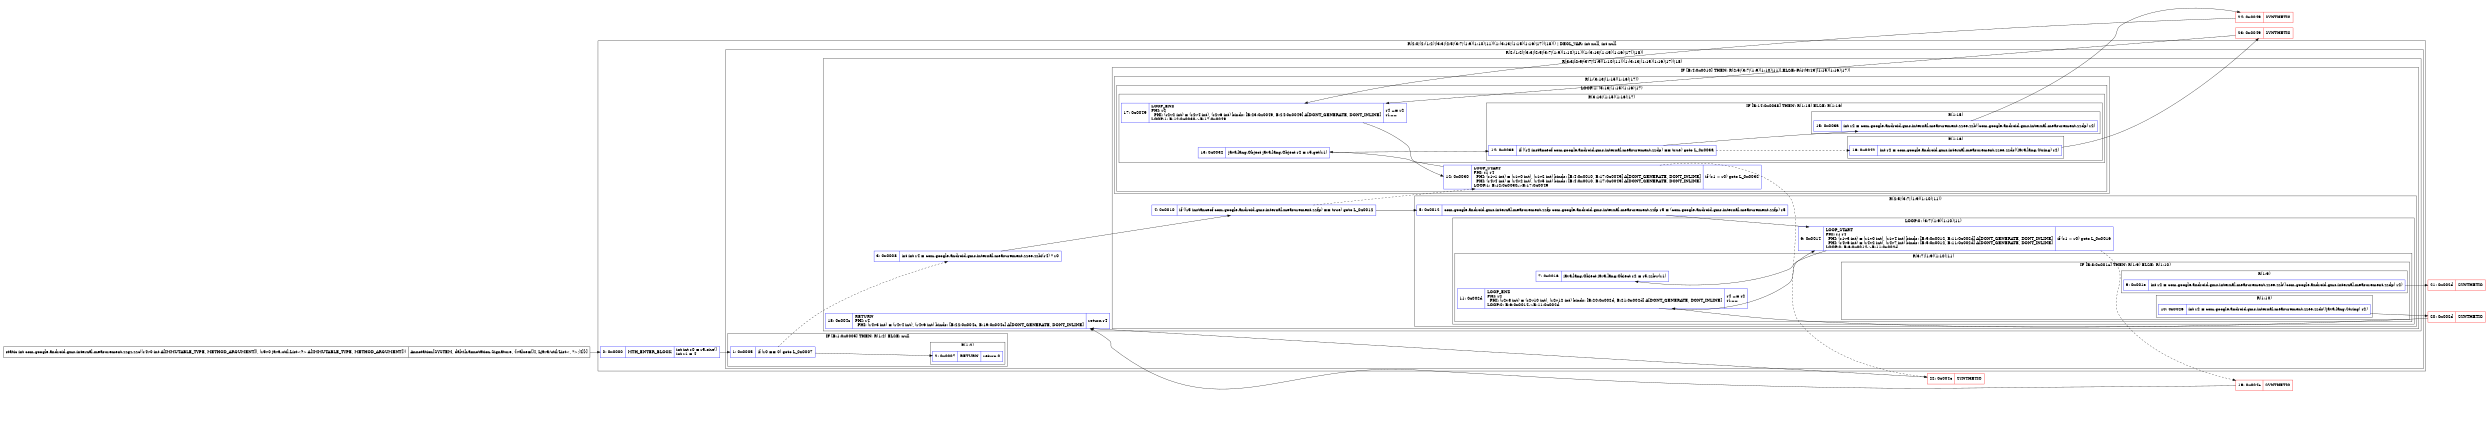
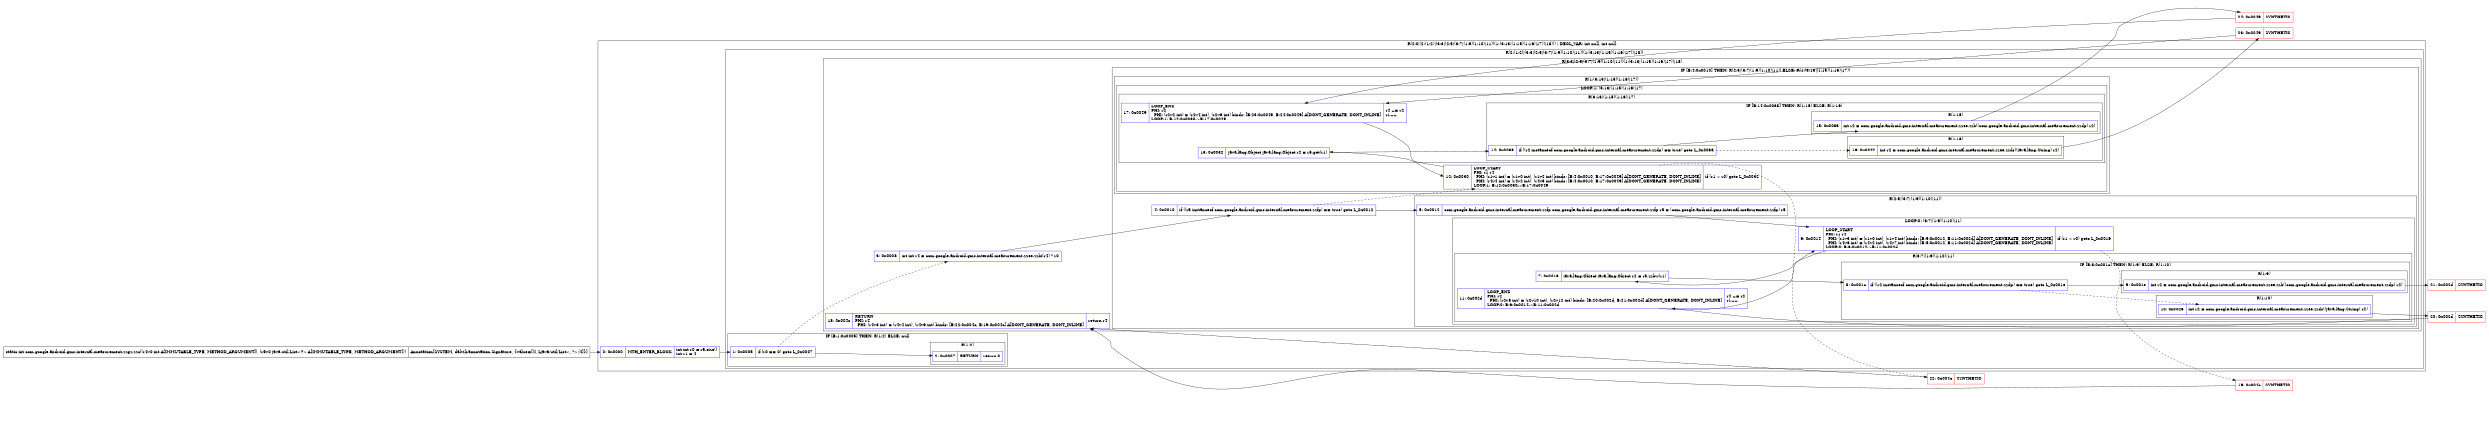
  digraph {
    rankdir=LR
    node [color=blue shape=record]
    n1 [label="{2\:\ 0x0007|RETURN\l|return 0\l}"]
    n2 [label="{1\:\ 0x0005|if (r0 == 0) goto L_0x0007\l}"]
    n3 [label="{9\:\ 0x001e|int r2 = com.google.android.gms.internal.measurement.zzee.zzb((com.google.android.gms.internal.measurement.zzdp) r2)\l}"]
    n4 [label="{10\:\ 0x0026|int r2 = com.google.android.gms.internal.measurement.zzee.zzds((java.lang.String) r2)\l}"]
+   n5 [label="{8\:\ 0x001c|if ((r2 instanceof com.google.android.gms.internal.measurement.zzdp) == true) goto L_0x001e\l}"]
    n6 [label="{7\:\ 0x0016|java.lang.Object java.lang.Object r2 = r5.zzbw(r1)\l}"]
    n7 [label="{11\:\ 0x002d|LOOP_END\lPHI: r2 \l  PHI: (r2v8 int) = (r2v10 int), (r2v12 int) binds: [B:20:0x002d, B:21:0x002d] A[DONT_GENERATE, DONT_INLINE]\lLOOP:0: B:6:0x0014\-\>B:11:0x002d\l|r4 += r2\lr1++\l}"]
    n8 [label="{6\:\ 0x0014|LOOP_START\lPHI: r1 r4 \l  PHI: (r1v3 int) = (r1v0 int), (r1v4 int) binds: [B:5:0x0012, B:11:0x002d] A[DONT_GENERATE, DONT_INLINE]\l  PHI: (r4v6 int) = (r4v2 int), (r4v7 int) binds: [B:5:0x0012, B:11:0x002d] A[DONT_GENERATE, DONT_INLINE]\lLOOP:0: B:6:0x0014\-\>B:11:0x002d\l|if (r1 \< r0) goto L_0x0016\l}"]
    n9 [label="{5\:\ 0x0012|com.google.android.gms.internal.measurement.zzfp com.google.android.gms.internal.measurement.zzfp r5 = (com.google.android.gms.internal.measurement.zzfp) r5\l}"]
    n10 [label="{15\:\ 0x003a|int r2 = com.google.android.gms.internal.measurement.zzee.zzb((com.google.android.gms.internal.measurement.zzdp) r2)\l}"]
    n11 [label="{16\:\ 0x0042|int r2 = com.google.android.gms.internal.measurement.zzee.zzds((java.lang.String) r2)\l}"]
    n12 [label="{14\:\ 0x0038|if ((r2 instanceof com.google.android.gms.internal.measurement.zzdp) == true) goto L_0x003a\l}"]
    n13 [label="{13\:\ 0x0032|java.lang.Object java.lang.Object r2 = r5.get(r1)\l}"]
    n14 [label="{17\:\ 0x0049|LOOP_END\lPHI: r2 \l  PHI: (r2v2 int) = (r2v4 int), (r2v6 int) binds: [B:23:0x0049, B:24:0x0049] A[DONT_GENERATE, DONT_INLINE]\lLOOP:1: B:12:0x0030\-\>B:17:0x0049\l|r4 += r2\lr1++\l}"]
    n15 [label="{12\:\ 0x0030|LOOP_START\lPHI: r1 r4 \l  PHI: (r1v1 int) = (r1v0 int), (r1v2 int) binds: [B:4:0x0010, B:17:0x0049] A[DONT_GENERATE, DONT_INLINE]\l  PHI: (r4v4 int) = (r4v2 int), (r4v5 int) binds: [B:4:0x0010, B:17:0x0049] A[DONT_GENERATE, DONT_INLINE]\lLOOP:1: B:12:0x0030\-\>B:17:0x0049\l|if (r1 \< r0) goto L_0x0032\l}"]
    n16 [label="{4\:\ 0x0010|if ((r5 instanceof com.google.android.gms.internal.measurement.zzfp) == true) goto L_0x0012\l}"]
    n17 [label="{3\:\ 0x0008|int int r4 = com.google.android.gms.internal.measurement.zzee.zzbi(r4) * r0\l}"]
    n18 [label="{18\:\ 0x004c|RETURN\lPHI: r4 \l  PHI: (r4v3 int) = (r4v4 int), (r4v6 int) binds: [B:22:0x004c, B:19:0x004c] A[DONT_GENERATE, DONT_INLINE]\l|return r4\l}"]
    n19 [label="{0\:\ 0x0000|MTH_ENTER_BLOCK\l|int int r0 = r5.size()\lint r1 = 4\l}"]
    n20 [color=red label="{21\:\ 0x002d|SYNTHETIC\l}"]
    n21 [color=red label="{20\:\ 0x002d|SYNTHETIC\l}"]
    n22 [color=red label="{19\:\ 0x004c|SYNTHETIC\l}"]
    n23 [color=red label="{24\:\ 0x0049|SYNTHETIC\l}"]
    n24 [color=red label="{23\:\ 0x0049|SYNTHETIC\l}"]
    n25 [color=red label="{22\:\ 0x004c|SYNTHETIC\l}"]
    n26 [label="{static int com.google.android.gms.internal.measurement.zzgz.zzc((r4v0 int A[IMMUTABLE_TYPE, METHOD_ARGUMENT]), (r5v0 java.util.List\<?\> A[IMMUTABLE_TYPE, METHOD_ARGUMENT]))  | Annotation[SYSTEM, dalvik.annotation.Signature, \{value=[(I, Ljava\/util\/List\<, *\>;)I]\}]\l}" color=""]
    subgraph cluster_1 {
      label="R(2:0|(2:(1:2)|(3:3|(2:5|(3:7|(1:9)(1:10)|11))(1:(3:13|(1:15)(1:16)|17))|18))) | DECL_VAR: int null, int null\l"
      n19
      subgraph cluster_2 {
        label="R(2:(1:2)|(3:3|(2:5|(3:7|(1:9)(1:10)|11))(1:(3:13|(1:15)(1:16)|17))|18))"
        subgraph cluster_3 {
          label="IF [B:1:0x0005] THEN: R(1:2) ELSE: null"
          n2
          subgraph cluster_4 {
            label="R(1:2)"
            n1
          }
        }
        subgraph cluster_5 {
          label="R(3:3|(2:5|(3:7|(1:9)(1:10)|11))(1:(3:13|(1:15)(1:16)|17))|18)"
          n17
          n18
          subgraph cluster_6 {
            label="IF [B:4:0x0010] THEN: R(2:5|(3:7|(1:9)(1:10)|11)) ELSE: R(1:(3:13|(1:15)(1:16)|17))"
            n16
            subgraph cluster_7 {
              label="R(2:5|(3:7|(1:9)(1:10)|11))"
              n9
              subgraph cluster_8 {
                label="LOOP:0: (3:7|(1:9)(1:10)|11)"
                n8
                subgraph cluster_9 {
                  label="R(3:7|(1:9)(1:10)|11)"
                  n6
                  n7
                  subgraph cluster_10 {
                    label="IF [B:8:0x001c] THEN: R(1:9) ELSE: R(1:10)"
+                   n5
                    subgraph cluster_11 {
                      label="R(1:9)"
                      n3
                    }
                    subgraph cluster_12 {
                      label="R(1:10)"
                      n4
                    }
                  }
                }
              }
            }
            subgraph cluster_13 {
              label="R(1:(3:13|(1:15)(1:16)|17))"
              subgraph cluster_14 {
                label="LOOP:1: (3:13|(1:15)(1:16)|17)"
                n15
                subgraph cluster_15 {
                  label="R(3:13|(1:15)(1:16)|17)"
                  n13
                  n14
                  subgraph cluster_16 {
                    label="IF [B:14:0x0038] THEN: R(1:15) ELSE: R(1:16)"
                    n12
                    subgraph cluster_17 {
                      label="R(1:15)"
                      n10
                    }
                    subgraph cluster_18 {
                      label="R(1:16)"
                      n11
                    }
                  }
                }
              }
            }
          }
        }
      }
    }
    n2 -> n1
    n2 -> n17 [style=dashed]
    n3 -> n20
    n4 -> n21
+   n5 -> n3
+   n5 -> n4 [style=dashed]
+   n6 -> n5
    n7 -> n8
    n8 -> n6
    n8 -> n22 [style=dashed]
    n9 -> n8
    n10 -> n23
    n11 -> n24
    n12 -> n10
    n12 -> n11 [style=dashed]
    n13 -> n12
    n14 -> n15
    n15 -> n13
    n15 -> n25 [style=dashed]
    n16 -> n9
    n16 -> n15 [style=dashed]
    n17 -> n16
    n19 -> n2
    n21 -> n7
    n22 -> n18
    n23 -> n14
    n24 -> n14
    n25 -> n18
    n26 -> n19
  }
